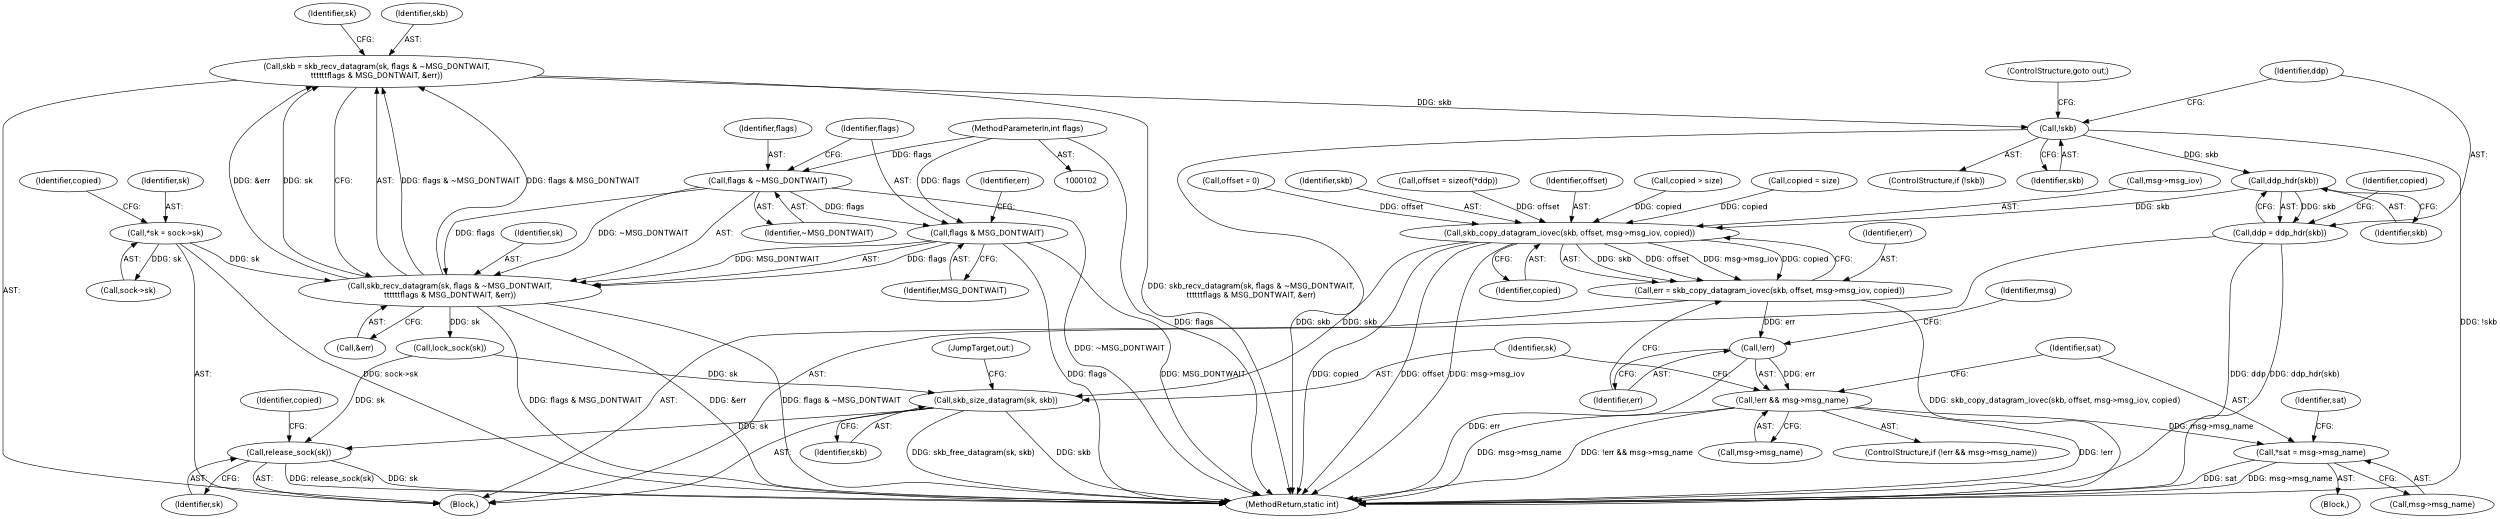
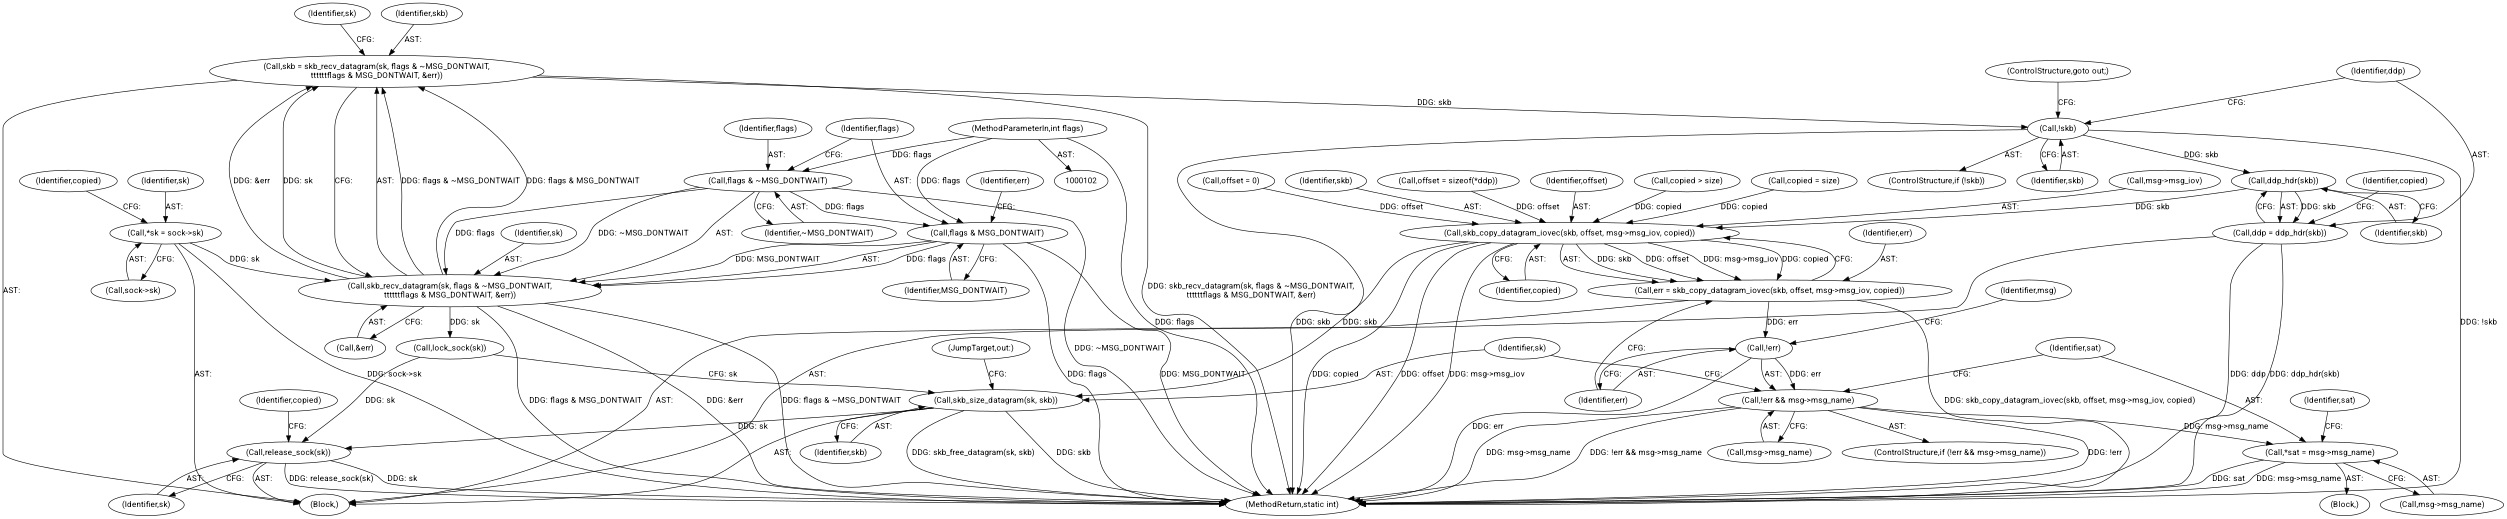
  digraph {
    fontname=Roboto
    node [fontname=Roboto]
    edge [fontname=Roboto]
    n1 [label="(Call,skb = skb_recv_datagram(sk, flags & ~MSG_DONTWAIT,\n\t\t\t\t\t\tflags & MSG_DONTWAIT, &err))"]
    n2 [label="(Call,skb_recv_datagram(sk, flags & ~MSG_DONTWAIT,\n\t\t\t\t\t\tflags & MSG_DONTWAIT, &err))"]
    n3 [label="(Call,!skb)"]
    n4 [label="(Block,)"]
    n5 [label="(MethodReturn,static int)"]
    n6 [label="(Call,lock_sock(sk))"]
    n7 [label="(Call,&err)"]
    n8 [label="(Call,ddp_hdr(skb))"]
    n9 [label="(ControlStructure,if (!skb))"]
    n10 [label="(Identifier,skb)"]
    n11 [label="(Call,skb_size_datagram(sk, skb))"]
    n12 [label="(Call,release_sock(sk))"]
    n13 [label="(Call,*sk = sock->sk)"]
    n14 [label="(Call,sock->sk)"]
    n15 [label="(Call,flags & ~MSG_DONTWAIT)"]
    n16 [label="(Call,flags & MSG_DONTWAIT)"]
    n17 [label="(Identifier,~MSG_DONTWAIT)"]
    n18 [label="(Identifier,MSG_DONTWAIT)"]
    n19 [label="(MethodParameterIn,int flags)"]
    1000102
    n21 [label="(Call,ddp = ddp_hdr(skb))"]
    n22 [label="(Call,skb_copy_datagram_iovec(skb, offset, msg->msg_iov, copied))"]
    n23 [label="(Identifier,skb)"]
    n24 [label="(Call,err = skb_copy_datagram_iovec(skb, offset, msg->msg_iov, copied))"]
    n25 [label="(Identifier,copied)"]
    n26 [label="(Call,!err)"]
    n27 [label="(Identifier,skb)"]
    n28 [label="(Call,!err && msg->msg_name)"]
    n29 [label="(Identifier,err)"]
    n30 [label="(Call,*sat = msg->msg_name)"]
    n31 [label="(Call,msg->msg_name)"]
    n32 [label="(ControlStructure,if (!err && msg->msg_name))"]
    n33 [label="(Block,)"]
    n34 [label="(Call,msg->msg_name)"]
    n35 [label="(Identifier,sk)"]
    n36 [label="(Call,offset = sizeof(*ddp))"]
    n37 [label="(ControlStructure,goto out;)"]
    n38 [label="(Identifier,sk)"]
    n39 [label="(Identifier,offset)"]
    n40 [label="(Identifier,sk)"]
    n41 [label="(Call,copied > size)"]
    n42 [label="(Identifier,msg)"]
    n43 [label="(Identifier,sk)"]
    n44 [label="(JumpTarget,out:)"]
    n45 [label="(Identifier,skb)"]
    n46 [label="(Call,copied = size)"]
    n47 [label="(Identifier,ddp)"]
    n48 [label="(Call,msg->msg_iov)"]
    n49 [label="(Identifier,err)"]
    n50 [label="(Identifier,err)"]
    n51 [label="(Identifier,flags)"]
    n52 [label="(Identifier,sat)"]
    n53 [label="(Call,offset = 0)"]
    n54 [label="(Identifier,skb)"]
    n55 [label="(Identifier,sat)"]
    n56 [label="(Identifier,copied)"]
    n57 [label="(Identifier,copied)"]
    n58 [label="(Identifier,copied)"]
    n59 [label="(Identifier,flags)"]
    n60 [label="(Identifier,sk)"]
    n1 -> n2 [label="CFG: "]
    n1 -> n3 [label="DDG: skb"]
    n1 -> n4 [label="AST: "]
    n1 -> n5 [label="DDG: skb_recv_datagram(sk, flags & ~MSG_DONTWAIT,\n\t\t\t\t\t\tflags & MSG_DONTWAIT, &err)"]
    n2 -> n1 [label="AST: "]
    n2 -> n1 [label="DDG: sk"]
    n2 -> n1 [label="DDG: flags & ~MSG_DONTWAIT"]
    n2 -> n1 [label="DDG: flags & MSG_DONTWAIT"]
    n2 -> n1 [label="DDG: &err"]
    n2 -> n5 [label="DDG: &err"]
    n2 -> n5 [label="DDG: flags & ~MSG_DONTWAIT"]
    n2 -> n5 [label="DDG: flags & MSG_DONTWAIT"]
    n2 -> n6 [label="DDG: sk"]
    n2 -> n7 [label="CFG: "]
    n3 -> n5 [label="DDG: !skb"]
    n3 -> n5 [label="DDG: skb"]
    n3 -> n8 [label="DDG: skb"]
    n3 -> n9 [label="AST: "]
    n3 -> n10 [label="CFG: "]
-   n6 -> n11 [label="DDG: sk"]
+   n6 -> n11 [label="CFG: sk"]
    n6 -> n12 [label="DDG: sk"]
    n7 -> n2 [label="AST: "]
    n8 -> n21 [label="AST: "]
    n8 -> n21 [label="DDG: skb"]
    n8 -> n22 [label="DDG: skb"]
    n8 -> n23 [label="CFG: "]
    n10 -> n3 [label="AST: "]
    n11 -> n4 [label="AST: "]
    n11 -> n5 [label="DDG: skb_free_datagram(sk, skb)"]
    n11 -> n5 [label="DDG: skb"]
    n11 -> n12 [label="DDG: sk"]
    n11 -> n27 [label="CFG: "]
    n12 -> n4 [label="AST: "]
    n12 -> n5 [label="DDG: release_sock(sk)"]
    n12 -> n5 [label="DDG: sk"]
    n12 -> n35 [label="CFG: "]
    n13 -> n2 [label="DDG: sk"]
    n13 -> n4 [label="AST: "]
    n13 -> n5 [label="DDG: sock->sk"]
-   n13 -> n14 [label="DDG: sk"]
+   n13 -> n14 [label="CFG: "]
    n14 -> n13 [label="AST: "]
    n15 -> n2 [label="AST: "]
    n15 -> n2 [label="DDG: flags"]
    n15 -> n2 [label="DDG: ~MSG_DONTWAIT"]
    n15 -> n5 [label="DDG: ~MSG_DONTWAIT"]
    n15 -> n16 [label="DDG: flags"]
-   n15 -> n17 [label="AST: "]
+   n15 -> n17 [label="CFG: "]
    n16 -> n2 [label="AST: "]
    n16 -> n2 [label="DDG: flags"]
    n16 -> n2 [label="DDG: MSG_DONTWAIT"]
    n16 -> n5 [label="DDG: MSG_DONTWAIT"]
    n16 -> n5 [label="DDG: flags"]
    n16 -> n18 [label="CFG: "]
    n17 -> n15 [label="AST: "]
    n18 -> n16 [label="AST: "]
    n19 -> n5 [label="DDG: flags"]
    n19 -> n15 [label="DDG: flags"]
    n19 -> n16 [label="DDG: flags"]
    n19 -> 1000102 [label="AST: "]
    n21 -> n4 [label="AST: "]
    n21 -> n5 [label="DDG: ddp_hdr(skb)"]
    n21 -> n5 [label="DDG: ddp"]
    n21 -> n8 [label="CFG: "]
    n22 -> n5 [label="DDG: copied"]
    n22 -> n5 [label="DDG: offset"]
    n22 -> n5 [label="DDG: msg->msg_iov"]
    n22 -> n11 [label="DDG: skb"]
    n22 -> n24 [label="AST: "]
    n22 -> n24 [label="DDG: skb"]
    n22 -> n24 [label="DDG: offset"]
    n22 -> n24 [label="DDG: msg->msg_iov"]
    n22 -> n24 [label="DDG: copied"]
    n22 -> n25 [label="CFG: "]
    n23 -> n8 [label="AST: "]
    n24 -> n4 [label="AST: "]
    n24 -> n5 [label="DDG: skb_copy_datagram_iovec(skb, offset, msg->msg_iov, copied)"]
    n24 -> n22 [label="CFG: "]
    n24 -> n26 [label="DDG: err"]
    n25 -> n22 [label="AST: "]
    n26 -> n5 [label="DDG: err"]
    n26 -> n28 [label="AST: "]
    n26 -> n28 [label="DDG: err"]
    n26 -> n29 [label="CFG: "]
    n27 -> n11 [label="AST: "]
    n28 -> n5 [label="DDG: msg->msg_name"]
    n28 -> n5 [label="DDG: !err && msg->msg_name"]
    n28 -> n5 [label="DDG: !err"]
    n28 -> n30 [label="DDG: msg->msg_name"]
    n28 -> n31 [label="CFG: "]
    n28 -> n32 [label="AST: "]
    n29 -> n24 [label="CFG: "]
    n29 -> n26 [label="AST: "]
    n30 -> n5 [label="DDG: sat"]
    n30 -> n5 [label="DDG: msg->msg_name"]
    n30 -> n33 [label="AST: "]
    n30 -> n34 [label="CFG: "]
    n31 -> n28 [label="AST: "]
    n34 -> n30 [label="AST: "]
    n35 -> n12 [label="AST: "]
    n36 -> n22 [label="DDG: offset"]
    n37 -> n3 [label="CFG: "]
    n38 -> n13 [label="AST: "]
    n39 -> n22 [label="AST: "]
    n40 -> n1 [label="CFG: "]
    n41 -> n22 [label="DDG: copied"]
    n42 -> n26 [label="CFG: "]
    n43 -> n2 [label="AST: "]
    n44 -> n11 [label="CFG: "]
    n45 -> n1 [label="AST: "]
    n46 -> n22 [label="DDG: copied"]
    n47 -> n3 [label="CFG: "]
    n47 -> n21 [label="AST: "]
    n48 -> n22 [label="AST: "]
    n49 -> n16 [label="CFG: "]
    n50 -> n24 [label="AST: "]
    n51 -> n15 [label="AST: "]
    n52 -> n28 [label="CFG: "]
    n52 -> n30 [label="AST: "]
    n53 -> n22 [label="DDG: offset"]
    n54 -> n22 [label="AST: "]
    n55 -> n30 [label="CFG: "]
    n56 -> n21 [label="CFG: "]
    n57 -> n12 [label="CFG: "]
    n58 -> n13 [label="CFG: "]
    n59 -> n15 [label="CFG: "]
    n59 -> n16 [label="AST: "]
    n60 -> n11 [label="AST: "]
    n60 -> n28 [label="CFG: "]
  }
